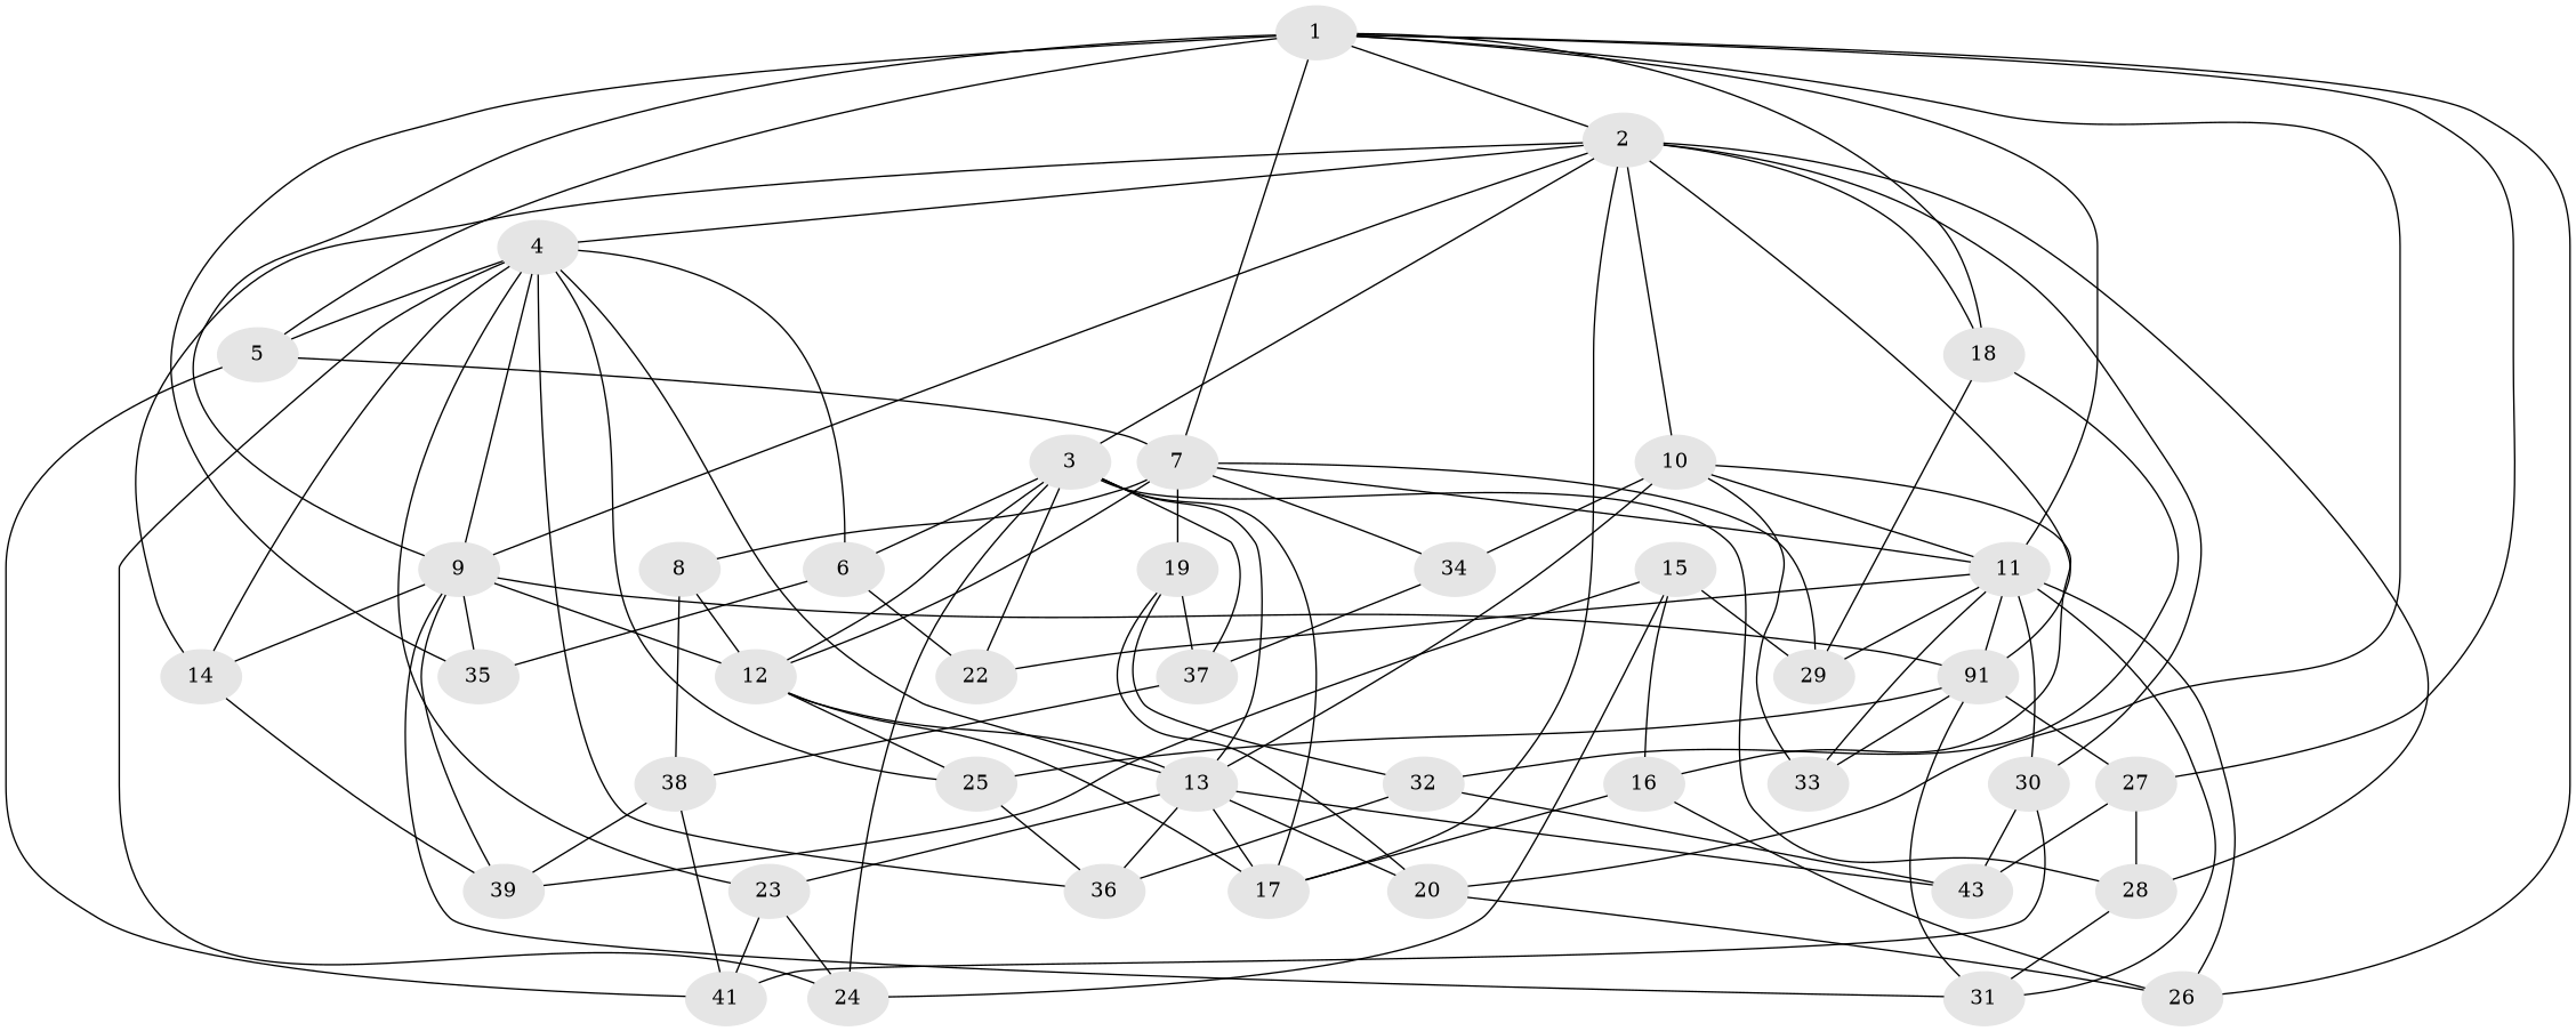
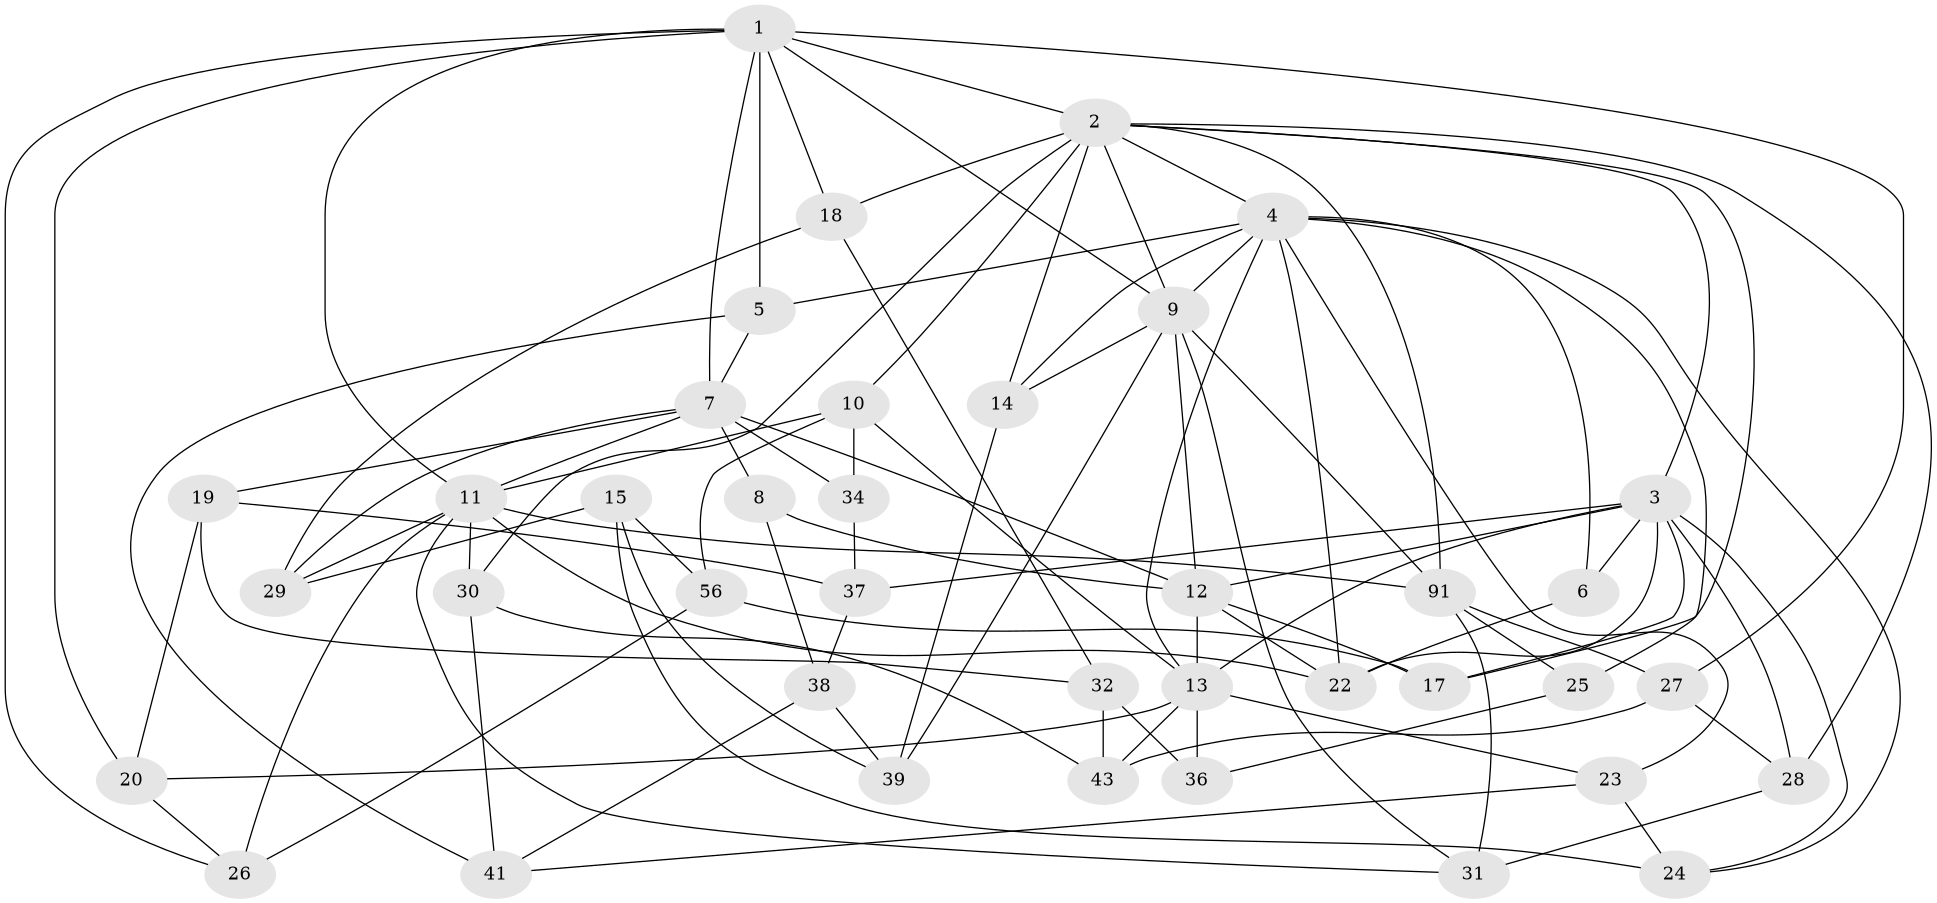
  graph {
    node [color=gray90 style=filled]
    edge [weight=1.0]
    1
    2
    5
    7
    9
    11
    18
    20
    26
    27
-   35
    3
    4
    10
    14
    17
    n17 [label=91]
    28
    30
    41
    12
    8
    19
    29
    34
    31
    39
    22
-   33
    32
    n31 [label=43]
    6
    13
    24
    37
    23
    25
    36
-   16
+   16 [label=56]
    38
    15
    1 -- 2
    1 -- 5 [weight=2.0]
    1 -- 7
    1 -- 9 [weight=2.0]
    1 -- 11
    1 -- 18
    1 -- 20
    1 -- 26
    1 -- 27
-   1 -- 35
    2 -- 9
    2 -- 18
    2 -- 3
    2 -- 4
    2 -- 10 [weight=2.0]
    2 -- 14
    2 -- 17
    2 -- n17
    2 -- 28
    2 -- 30
    5 -- 7 [weight=2.0]
    5 -- 41
    7 -- 11
    7 -- 12 [weight=2.0]
    7 -- 8
    7 -- 19
    7 -- 29
    7 -- 34
-   9 -- 35 [weight=2.0]
    9 -- 14
    9 -- n17
    9 -- 12
    9 -- 31
    9 -- 39
    11 -- 26
    11 -- n17 [weight=2.0]
    11 -- 30
    11 -- 29
    11 -- 31
    11 -- 22
-   11 -- 33 [weight=2.0]
    18 -- 29
    18 -- 32
    20 -- 26
    27 -- 28
    27 -- n31
    3 -- 17
    3 -- 28
    3 -- 12
    3 -- 22 [weight=2.0]
    3 -- 6
    3 -- 13
    3 -- 24
    3 -- 37
    4 -- 5
    4 -- 9 [weight=2.0]
    4 -- 14
    4 -- 6
    4 -- 13 [weight=2.0]
    4 -- 24
    4 -- 23
    4 -- 25
-   4 -- 36
+   4 -- 22
    10 -- 11
    10 -- 34 [weight=2.0]
-   10 -- 33
    10 -- 13
    10 -- 16
    14 -- 39
    n17 -- 27
    n17 -- 31
-   n17 -- 33
    n17 -- 25
    28 -- 31
    30 -- 41
    30 -- n31
    12 -- 17 [weight=2.0]
    12 -- 13 [weight=3.0]
-   12 -- 25
+   12 -- 22
    8 -- 12 [weight=2.0]
    8 -- 38
    19 -- 20
    19 -- 32
    19 -- 37
    34 -- 37
    32 -- n31
    32 -- 36
-   6 -- 35
    6 -- 22
    13 -- 20
-   13 -- 17
    13 -- n31
    13 -- 23
    13 -- 36
    37 -- 38
    23 -- 41
    23 -- 24
    25 -- 36
    16 -- 26
    16 -- 17
    38 -- 41
    38 -- 39
    15 -- 29
    15 -- 39
    15 -- 24
    15 -- 16
  }
